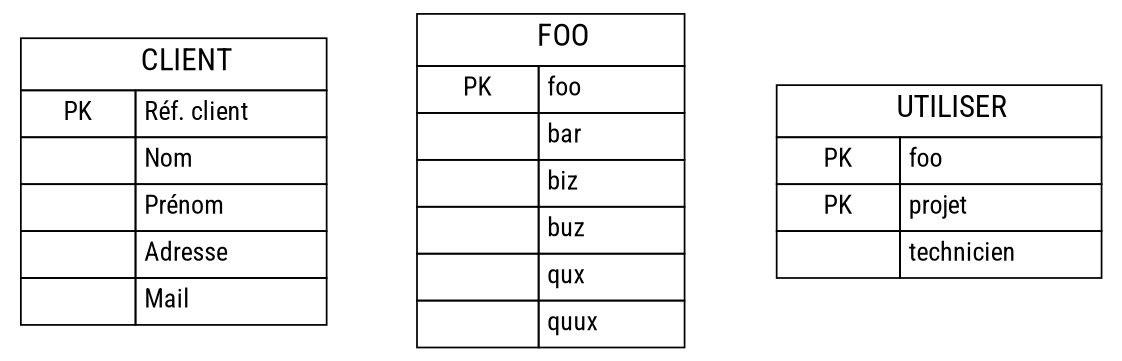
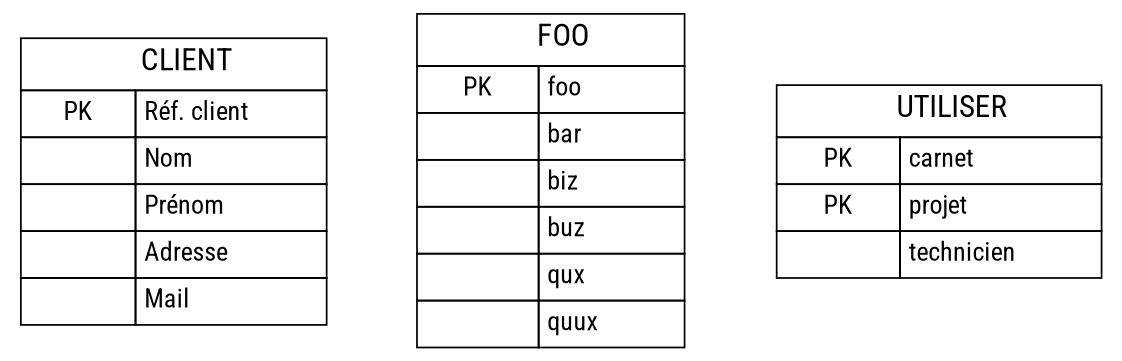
  digraph {
    bgcolor="#FFFFFF"
    nodesep=0.5
    fontname="Roboto Condensed"
    node [fontcolor="#000000" fontname="Roboto Condensed" fontsize=15 shape=none]
    n1 [label=<<table         border="0"         cellborder="1"         cellspacing="0"         bgcolor="#FFFFFF"         color="#000000"         cellpadding="4"     >         <tr>             <td bgcolor="#FFFFFF" colspan="2">                 <font                     color="#000000"                     point-size="18"                 >CLIENT</font>             </td>         </tr>         <tr><td>PK</td><td align="left">Réf. client</td></tr>         <tr><td> </td><td align="left">Nom</td></tr>         <tr><td> </td><td align="left">Prénom</td></tr>         <tr><td> </td><td align="left">Adresse</td></tr>         <tr><td> </td><td align="left">Mail</td></tr>     </table> >]
    n2 [label=<<table         border="0"         cellborder="1"         cellspacing="0"         bgcolor="#FFFFFF"         color="#000000"         cellpadding="4"     >         <tr>             <td bgcolor="#FFFFFF" colspan="2">                 <font                     color="#000000"                     point-size="18"                 >FOO</font>             </td>         </tr>         <tr><td>PK</td><td align="left">foo</td></tr>         <tr><td> </td><td align="left">bar</td></tr>         <tr><td> </td><td align="left">biz</td></tr>         <tr><td> </td><td align="left">buz</td></tr>         <tr><td> </td><td align="left">qux</td></tr>         <tr><td> </td><td align="left">quux</td></tr>     </table> >]
-   n3 [label=<<table         border="0"         cellborder="1"         cellspacing="0"         bgcolor="#FFFFFF"         color="#000000"         cellpadding="4"     >         <tr>             <td bgcolor="#FFFFFF" colspan="2">                 <font                     color="#000000"                     point-size="18"                 >UTILISER</font>             </td>         </tr>         <tr><td>PK</td><td align="left">foo</td></tr>         <tr><td>PK</td><td align="left">projet</td></tr>         <tr><td> </td><td align="left">technicien</td></tr>     </table> >]
+   n3 [label=<<table         border="0"         cellborder="1"         cellspacing="0"         bgcolor="#FFFFFF"         color="#000000"         cellpadding="4"     >         <tr>             <td bgcolor="#FFFFFF" colspan="2">                 <font                     color="#000000"                     point-size="18"                 >UTILISER</font>             </td>         </tr>         <tr><td>PK</td><td align="left">carnet</td></tr>         <tr><td>PK</td><td align="left">projet</td></tr>         <tr><td> </td><td align="left">technicien</td></tr>     </table> >]
  }
